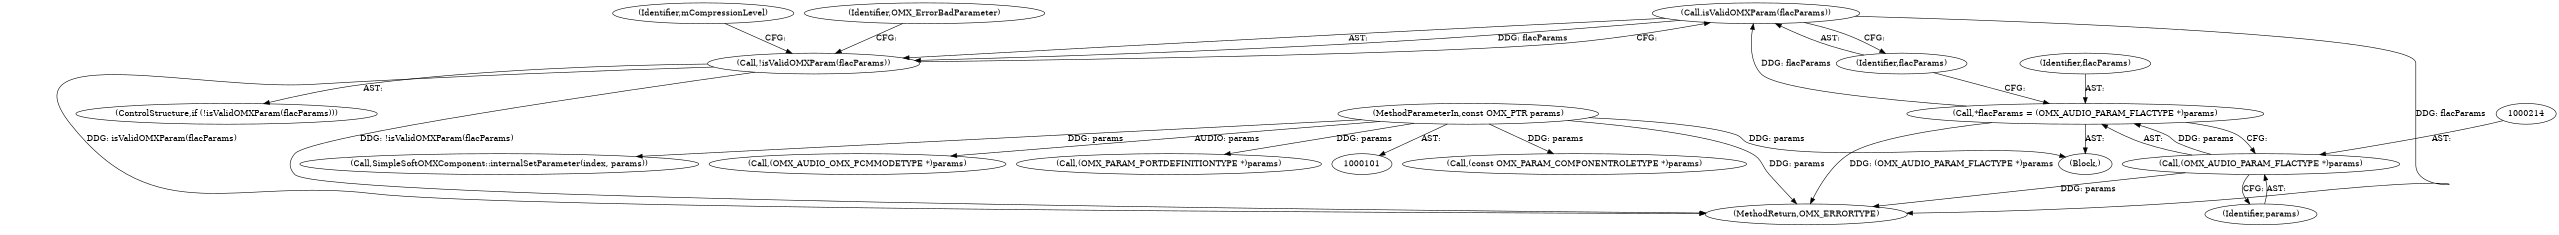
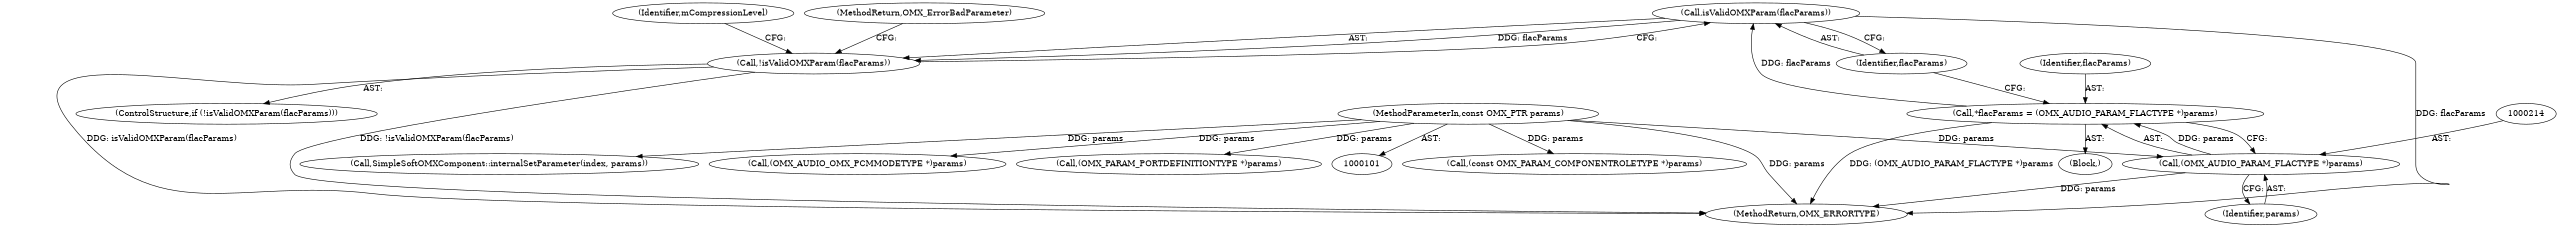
  digraph {
    n1 [label="(Call,isValidOMXParam(flacParams))"]
    n2 [label="(Call,!isValidOMXParam(flacParams))"]
    n3 [label="(MethodReturn,OMX_ERRORTYPE)"]
    n4 [label="(Identifier,flacParams)"]
    n5 [label="(ControlStructure,if (!isValidOMXParam(flacParams)))"]
    n6 [label="(Call,*flacParams = (OMX_AUDIO_PARAM_FLACTYPE *)params)"]
    n7 [label="(Call,(OMX_AUDIO_PARAM_FLACTYPE *)params)"]
    n8 [label="(Block,)"]
    n9 [label="(Identifier,params)"]
    n10 [label="(MethodParameterIn,const OMX_PTR params)"]
    n11 [label="(Call,(const OMX_PARAM_COMPONENTROLETYPE *)params)"]
    n12 [label="(Call,SimpleSoftOMXComponent::internalSetParameter(index, params))"]
    n13 [label="(Call,(OMX_AUDIO_OMX_PCMMODETYPE *)params)"]
    n14 [label="(Call,(OMX_PARAM_PORTDEFINITIONTYPE *)params)"]
    1000101
    n16 [label="(Identifier,mCompressionLevel)"]
    n17 [label="(Identifier,flacParams)"]
-   n18 [label="(Identifier,OMX_ErrorBadParameter)"]
+   n18 [label="(MethodReturn,OMX_ErrorBadParameter)"]
    1000214
    n1 -> n2 [label="AST: "]
    n1 -> n2 [label="DDG: flacParams"]
    n1 -> n3 [label="DDG: flacParams"]
    n1 -> n4 [label="CFG: "]
    n2 -> n1 [label="CFG: "]
    n2 -> n3 [label="DDG: !isValidOMXParam(flacParams)"]
    n2 -> n3 [label="DDG: isValidOMXParam(flacParams)"]
    n2 -> n5 [label="AST: "]
    n4 -> n1 [label="AST: "]
    n4 -> n6 [label="CFG: "]
    n6 -> n1 [label="DDG: flacParams"]
    n6 -> n3 [label="DDG: (OMX_AUDIO_PARAM_FLACTYPE *)params"]
    n6 -> n7 [label="CFG: "]
    n6 -> n8 [label="AST: "]
    n7 -> n3 [label="DDG: params"]
    n7 -> n6 [label="AST: "]
    n7 -> n6 [label="DDG: params"]
    n7 -> n9 [label="CFG: "]
    n9 -> n7 [label="AST: "]
    n10 -> n3 [label="DDG: params"]
-   n10 -> n8 [label="DDG: params"]
+   n10 -> n7 [label="DDG: params"]
    n10 -> n11 [label="DDG: params"]
    n10 -> n12 [label="DDG: params"]
-   n10 -> n13 [label="AUDIO: params"]
+   n10 -> n13 [label="DDG: params"]
    n10 -> n14 [label="DDG: params"]
    n10 -> 1000101 [label="AST: "]
    n16 -> n2 [label="CFG: "]
    n17 -> n6 [label="AST: "]
    n18 -> n2 [label="CFG: "]
    1000214 -> n7 [label="AST: "]
  }
